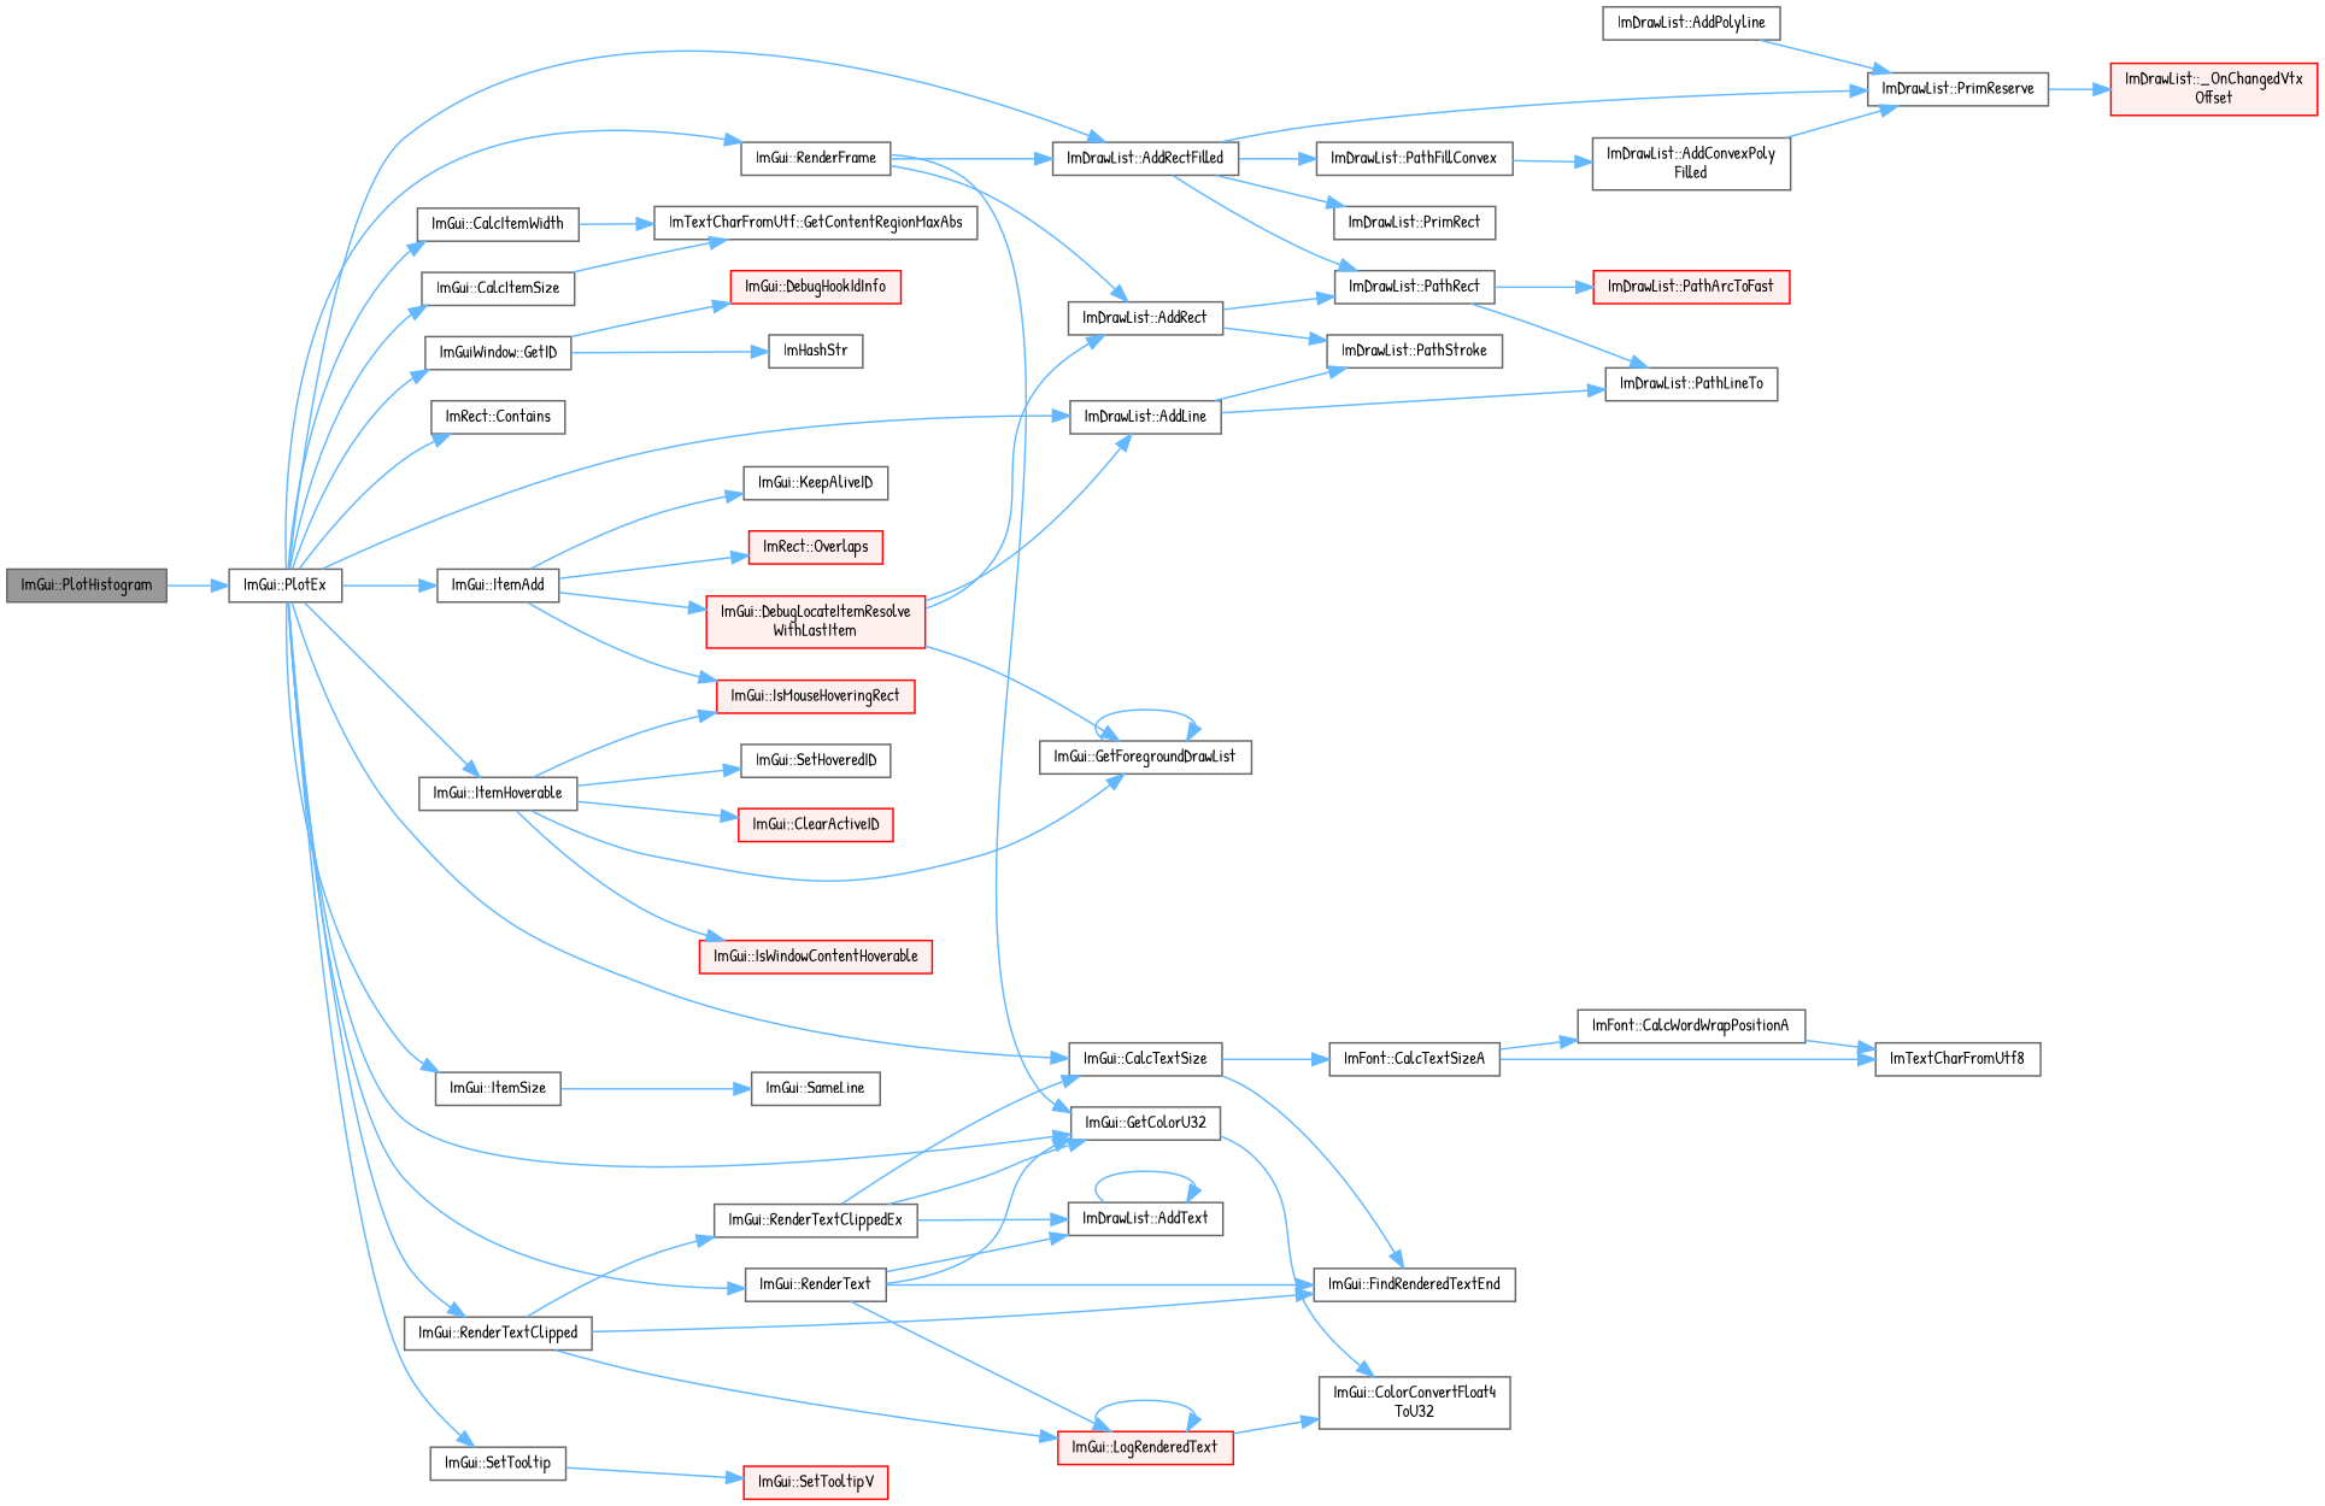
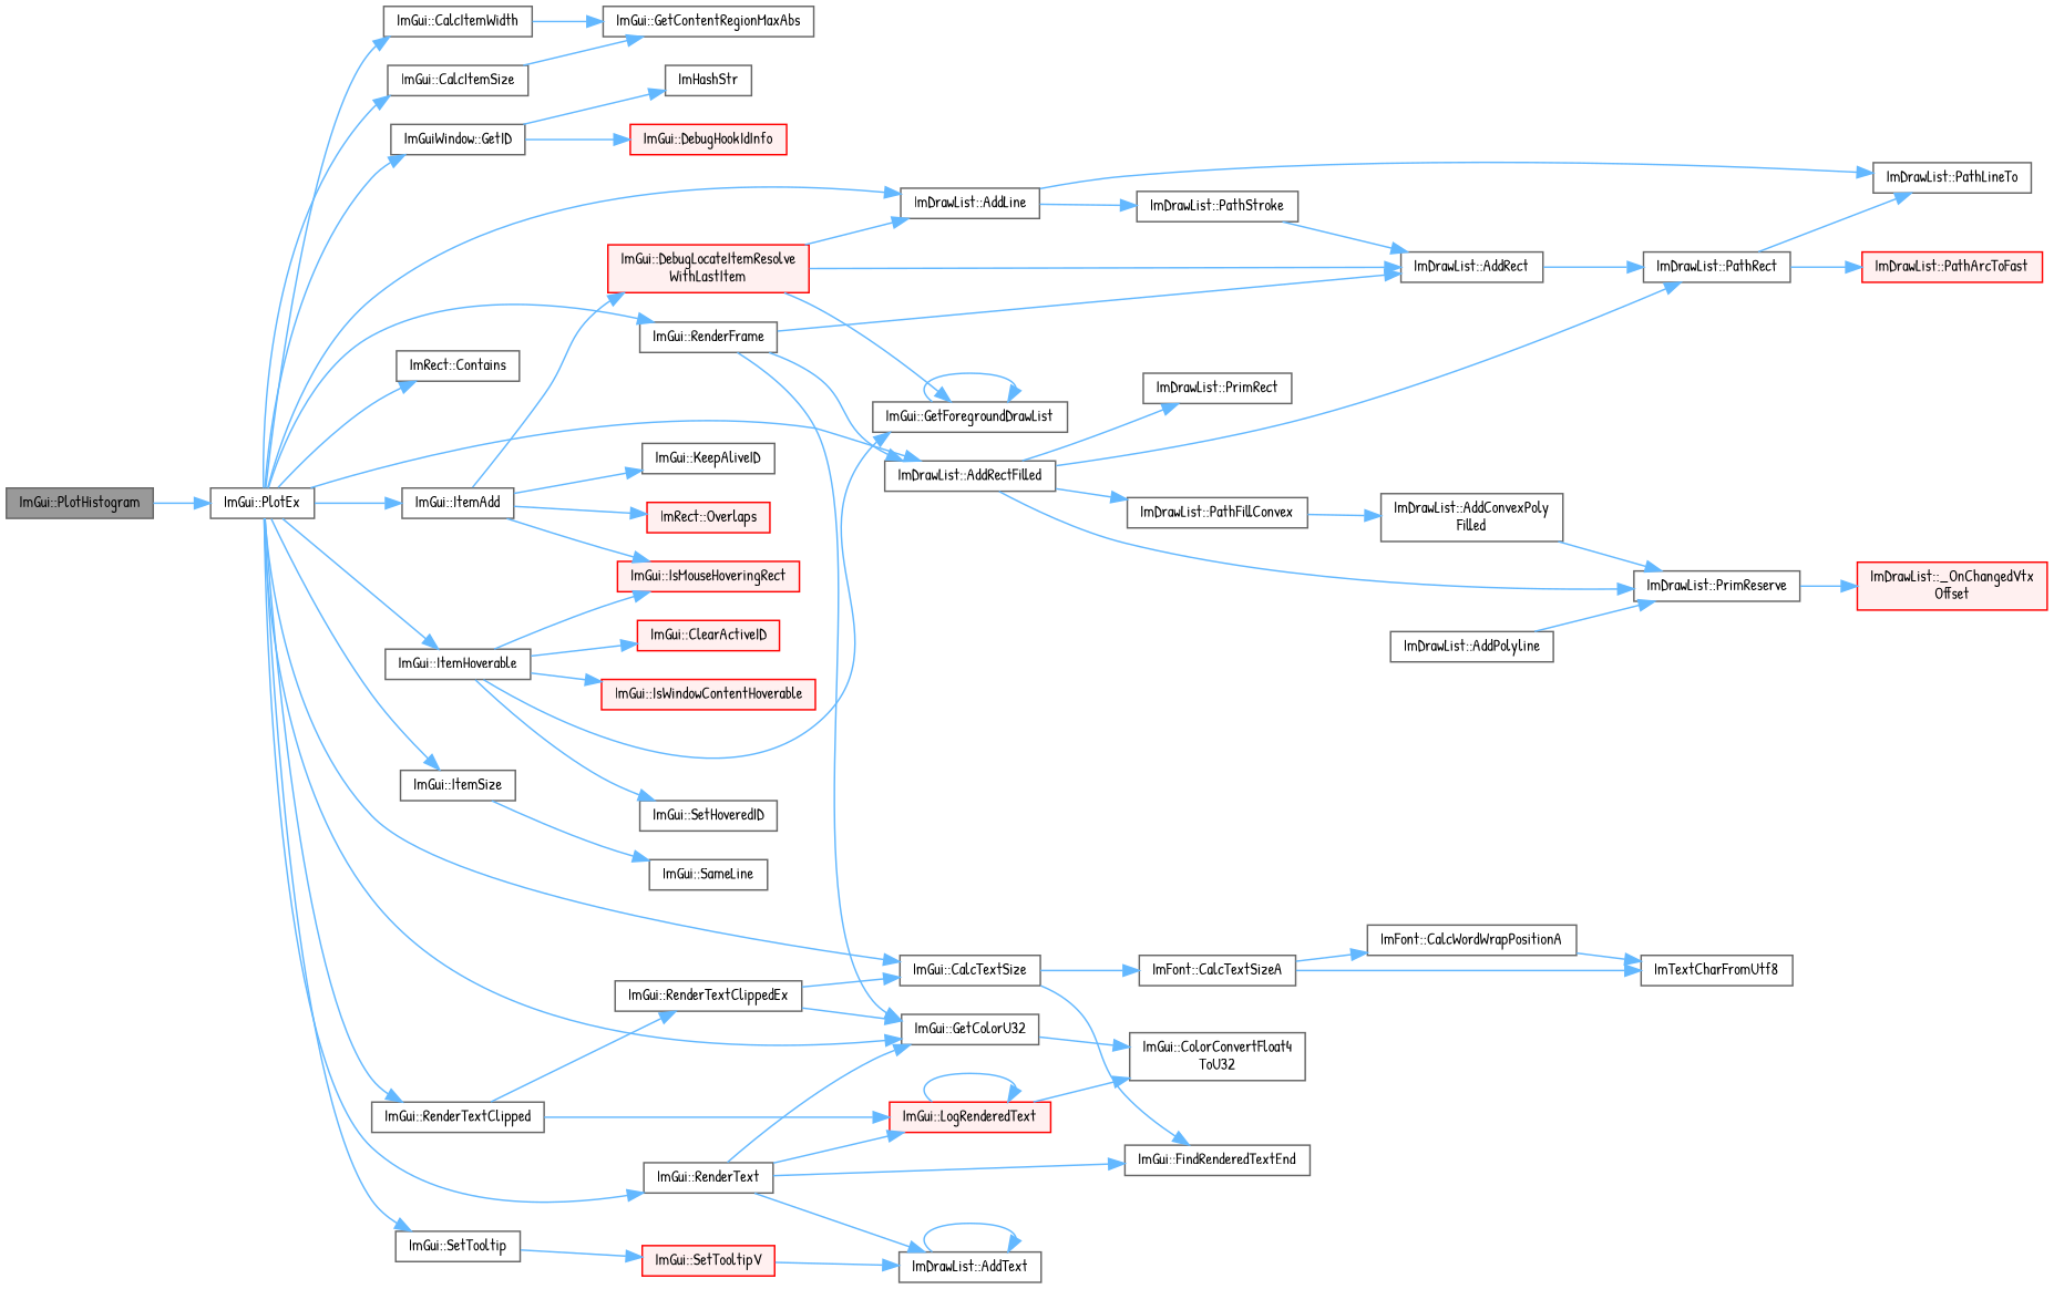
  digraph {
    fontname="Patrick Hand"
    rankdir=LR
    node [color=grey40 fillcolor=white fontname="Patrick Hand" fontsize=10 shape=box style=filled]
    edge [color=steelblue1 fontname="Patrick Hand" fontsize=10 labelfontname=Helvetica labelfontsize=10 style=solid]
    n1 [color=gray40 fillcolor=grey60 fontcolor=black height=0.2 label="ImGui::PlotHistogram" width=0.4]
    n2 [height=0.2 label="ImGui::PlotEx" width=0.4]
    n3 [height=0.2 label="ImDrawList::AddLine" width=0.4]
    n4 [height=0.2 label="ImDrawList::AddRectFilled" width=0.4]
    n5 [height=0.2 label="ImGui::CalcItemSize" width=0.4]
    n6 [height=0.2 label="ImGui::CalcItemWidth" width=0.4]
    n7 [height=0.2 label="ImGui::CalcTextSize" width=0.4]
    n8 [height=0.2 label="ImRect::Contains" width=0.4]
    n9 [height=0.2 label="ImGui::GetColorU32" width=0.4]
    n10 [height=0.2 label="ImGuiWindow::GetID" width=0.4]
    n11 [height=0.2 label="ImGui::ItemAdd" width=0.4]
    n12 [height=0.2 label="ImGui::ItemHoverable" width=0.4]
    n13 [height=0.2 label="ImGui::ItemSize" width=0.4]
    n14 [height=0.2 label="ImGui::RenderFrame" width=0.4]
    n15 [height=0.2 label="ImGui::RenderText" width=0.4]
    n16 [height=0.2 label="ImGui::RenderTextClipped" width=0.4]
    n17 [height=0.2 label="ImGui::SetTooltip" width=0.4]
    n18 [height=0.2 label="ImDrawList::PathLineTo" width=0.4]
    n19 [height=0.2 label="ImDrawList::PathStroke" width=0.4]
    n20 [height=0.2 label="ImDrawList::PrimReserve" width=0.4]
    n21 [height=0.2 label="ImDrawList::PathFillConvex" width=0.4]
    n22 [height=0.2 label="ImDrawList::PathRect" width=0.4]
    n23 [height=0.2 label="ImDrawList::PrimRect" width=0.4]
-   n24 [height=0.2 label="ImTextCharFromUtf::GetContentRegionMaxAbs" width=0.4]
+   n24 [height=0.2 label="ImGui::GetContentRegionMaxAbs" width=0.4]
    n25 [height=0.2 label="ImFont::CalcTextSizeA" width=0.4]
    n26 [height=0.2 label="ImGui::FindRenderedTextEnd" width=0.4]
    n27 [height=0.2 label="ImGui::ColorConvertFloat4\lToU32" width=0.4]
    n28 [color=red fillcolor="#FFF0F0" height=0.2 label="ImGui::DebugHookIdInfo" width=0.4]
    n29 [height=0.2 label=ImHashStr width=0.4]
    n30 [color=red fillcolor="#FFF0F0" height=0.2 label="ImGui::DebugLocateItemResolve\lWithLastItem" width=0.4]
    n31 [color=red fillcolor="#FFF0F0" height=0.2 label="ImGui::IsMouseHoveringRect" width=0.4]
    n32 [height=0.2 label="ImGui::KeepAliveID" width=0.4]
    n33 [color=red fillcolor="#FFF0F0" height=0.2 label="ImRect::Overlaps" width=0.4]
    n34 [height=0.2 label="ImGui::GetForegroundDrawList" width=0.4]
    n35 [color=red fillcolor="#FFF0F0" height=0.2 label="ImGui::ClearActiveID" width=0.4]
    n36 [color=red fillcolor="#FFF0F0" height=0.2 label="ImGui::IsWindowContentHoverable" width=0.4]
    n37 [height=0.2 label="ImGui::SetHoveredID" width=0.4]
    n38 [height=0.2 label="ImGui::SameLine" width=0.4]
    n39 [height=0.2 label="ImDrawList::AddRect" width=0.4]
    n40 [height=0.2 label="ImDrawList::AddText" width=0.4]
    n41 [color=red fillcolor="#FFF0F0" height=0.2 label="ImGui::LogRenderedText" width=0.4]
    n42 [height=0.2 label="ImGui::RenderTextClippedEx" width=0.4]
    n43 [color=red fillcolor="#FFF0F0" height=0.2 label="ImGui::SetTooltipV" width=0.4]
    n44 [height=0.2 label="ImDrawList::AddPolyline" width=0.4]
    n45 [color=red fillcolor="#FFF0F0" height=0.2 label="ImDrawList::_OnChangedVtx\lOffset" width=0.4]
    n46 [height=0.2 label="ImDrawList::AddConvexPoly\lFilled" width=0.4]
    n47 [color=red fillcolor="#FFF0F0" height=0.2 label="ImDrawList::PathArcToFast" width=0.4]
    n48 [height=0.2 label="ImFont::CalcWordWrapPositionA" width=0.4]
    n49 [height=0.2 label=ImTextCharFromUtf8 width=0.4]
    n1 -> n2
    n2 -> n3
    n2 -> n4
    n2 -> n5
    n2 -> n6
    n2 -> n7
    n2 -> n8
    n2 -> n9
    n2 -> n10
    n2 -> n11
    n2 -> n12
    n2 -> n13
    n2 -> n14
    n2 -> n15
    n2 -> n16
    n2 -> n17
    n3 -> n18
    n3 -> n19
    n4 -> n20
    n4 -> n21
    n4 -> n22
    n4 -> n23
    n5 -> n24
    n6 -> n24
    n7 -> n25
    n7 -> n26
    n9 -> n27
    n10 -> n28
    n10 -> n29
    n11 -> n30
    n11 -> n31
    n11 -> n32
    n11 -> n33
    n12 -> n31
    n12 -> n34
    n12 -> n35
    n12 -> n36
    n12 -> n37
    n13 -> n38
    n14 -> n4
    n14 -> n9
    n14 -> n39
    n15 -> n9
    n15 -> n26
    n15 -> n40
    n15 -> n41
-   n16 -> n26
    n16 -> n41
    n16 -> n42
    n17 -> n43
    n20 -> n45
    n21 -> n46
    n22 -> n18
    n22 -> n47
    n25 -> n48
    n25 -> n49
    n30 -> n3
    n30 -> n34
    n30 -> n39
    n34 -> n34
-   n39 -> n19
+   n19 -> n39
    n39 -> n22
    n40 -> n40
    n41 -> n27
    n41 -> n41
    n42 -> n7
    n42 -> n9
-   n42 -> n40
+   n43 -> n40
    n44 -> n20
    n46 -> n20
    n48 -> n49
  }
